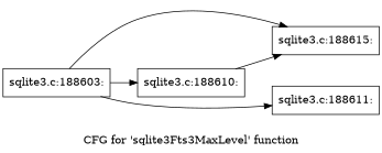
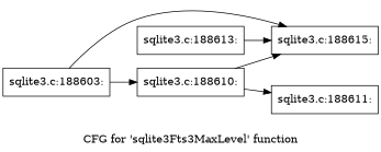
  digraph {
    label="CFG for 'sqlite3Fts3MaxLevel' function"
    rankdir=LR
    node [shape=record]
    n1 [label="{sqlite3.c:188603:}"]
    n2 [label="{sqlite3.c:188610:}"]
    n3 [label="{sqlite3.c:188615:}"]
    n4 [label="{sqlite3.c:188611:}"]
+   n5 [label="{sqlite3.c:188613:}"]
    n1 -> n2
    n1 -> n3
    n2 -> n3
-   n1 -> n4
+   n2 -> n4
+   n5 -> n3
  }
